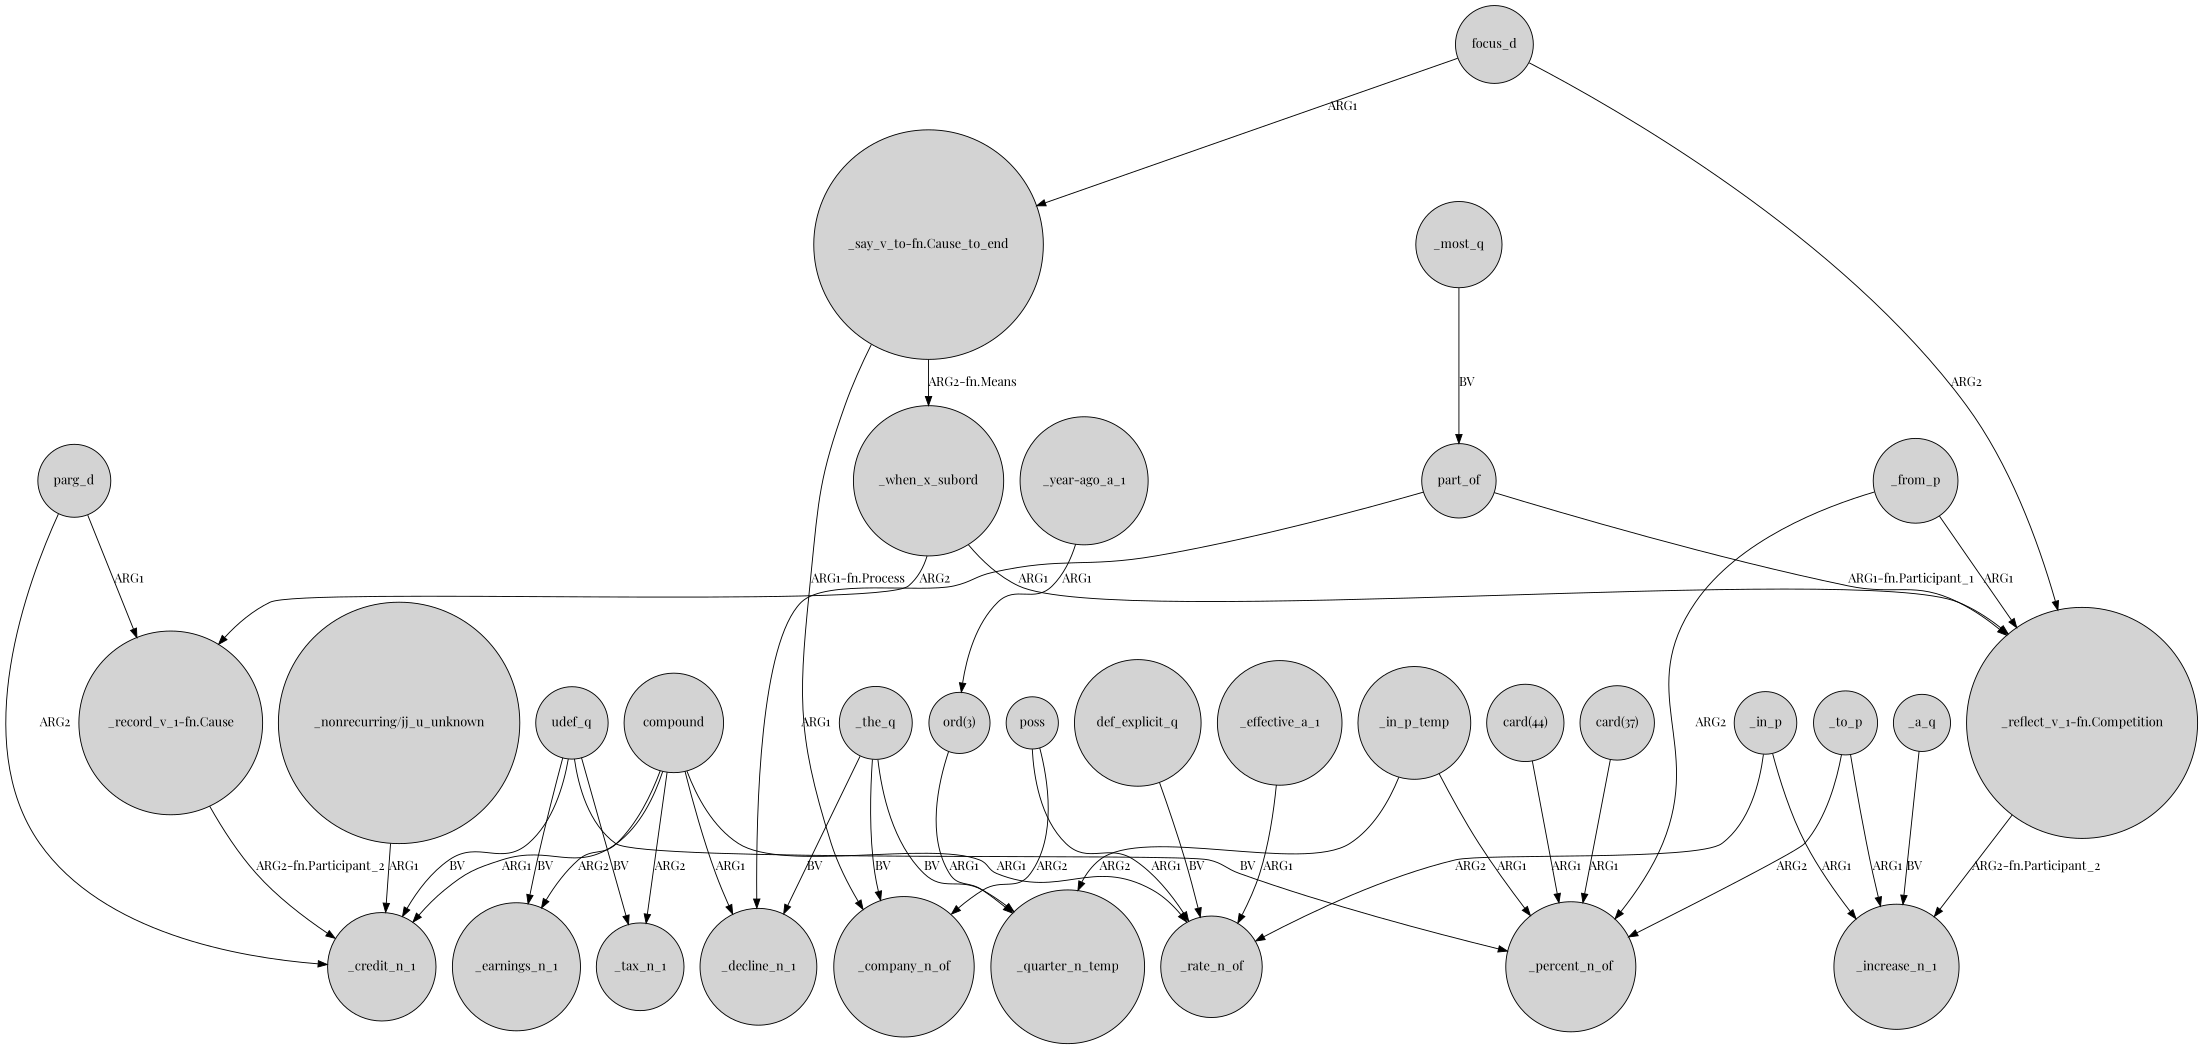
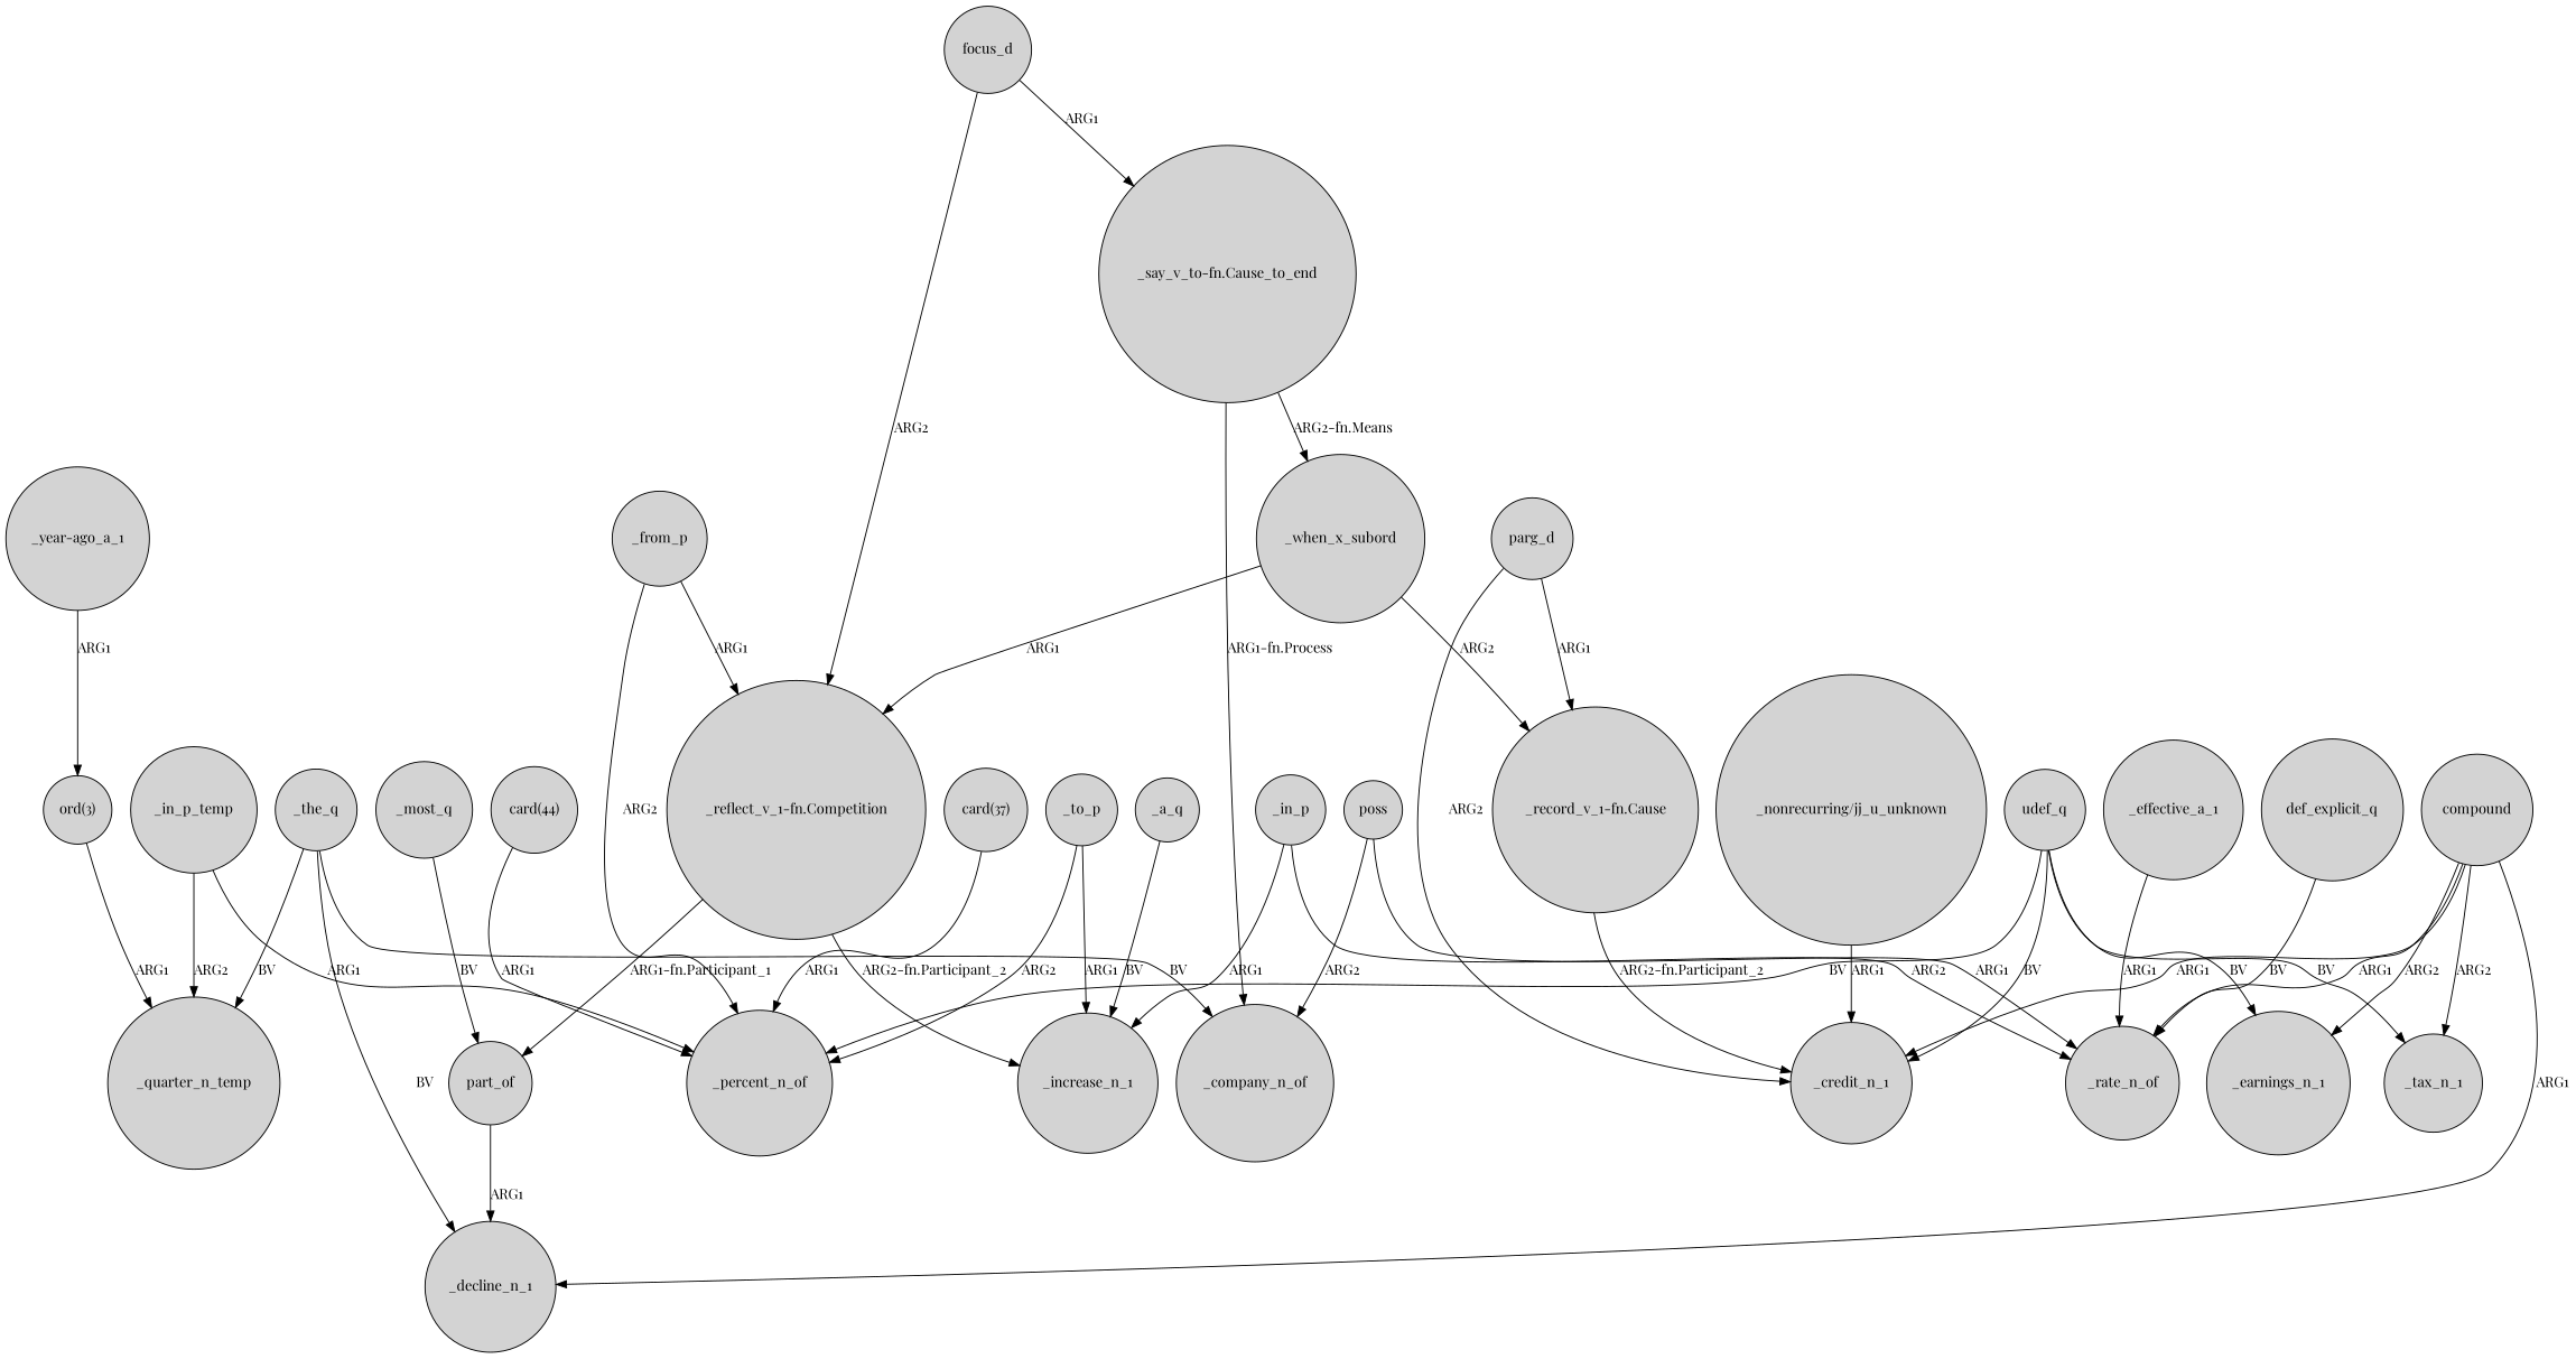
  digraph {
    fontname="Playfair Display"
    node [fontname="Playfair Display" shape=circle style=filled]
    edge [fontname="Playfair Display"]
    _in_p_temp
    _quarter_n_temp
    _percent_n_of
    "ord(3)"
    parg_d
    _credit_n_1
    n7 [label="_record_v_1-fn.Cause"]
    "_nonrecurring/jj_u_unknown"
    "_reflect_v_1-fn.Competition"
    _increase_n_1
    part_of
    _decline_n_1
    focus_d
    "_say_v_to-fn.Cause_to_end"
    _company_n_of
    _when_x_subord
    _the_q
    udef_q
    _tax_n_1
    _earnings_n_1
    def_explicit_q
    _rate_n_of
    _to_p
    "card(37)"
    compound
    poss
    _in_p
    _most_q
    "card(44)"
    _from_p
    _effective_a_1
    _a_q
    "_year-ago_a_1"
    _in_p_temp -> _quarter_n_temp [label=ARG2]
    _in_p_temp -> _percent_n_of [label=ARG1]
    "ord(3)" -> _quarter_n_temp [label=ARG1]
    parg_d -> _credit_n_1 [label=ARG2]
    parg_d -> n7 [label=ARG1]
    n7 -> _credit_n_1 [label="ARG2-fn.Participant_2"]
    "_nonrecurring/jj_u_unknown" -> _credit_n_1 [label=ARG1]
    "_reflect_v_1-fn.Competition" -> _increase_n_1 [label="ARG2-fn.Participant_2"]
-   part_of -> "_reflect_v_1-fn.Competition" [label="ARG1-fn.Participant_1"]
+   "_reflect_v_1-fn.Competition" -> part_of [label="ARG1-fn.Participant_1"]
    part_of -> _decline_n_1 [label=ARG1]
    focus_d -> "_reflect_v_1-fn.Competition" [label=ARG2]
    focus_d -> "_say_v_to-fn.Cause_to_end" [label=ARG1]
    "_say_v_to-fn.Cause_to_end" -> _company_n_of [label="ARG1-fn.Process"]
    "_say_v_to-fn.Cause_to_end" -> _when_x_subord [label="ARG2-fn.Means"]
    _when_x_subord -> n7 [label=ARG2]
    _when_x_subord -> "_reflect_v_1-fn.Competition" [label=ARG1]
    _the_q -> _quarter_n_temp [label=BV]
    _the_q -> _decline_n_1 [label=BV]
    _the_q -> _company_n_of [label=BV]
    udef_q -> _percent_n_of [label=BV]
    udef_q -> _credit_n_1 [label=BV]
    udef_q -> _tax_n_1 [label=BV]
    udef_q -> _earnings_n_1 [label=BV]
    def_explicit_q -> _rate_n_of [label=BV]
    _to_p -> _percent_n_of [label=ARG2]
    _to_p -> _increase_n_1 [label=ARG1]
    "card(37)" -> _percent_n_of [label=ARG1]
    compound -> _credit_n_1 [label=ARG1]
    compound -> _decline_n_1 [label=ARG1]
    compound -> _tax_n_1 [label=ARG2]
    compound -> _earnings_n_1 [label=ARG2]
    compound -> _rate_n_of [label=ARG1]
    poss -> _company_n_of [label=ARG2]
    poss -> _rate_n_of [label=ARG1]
    _in_p -> _increase_n_1 [label=ARG1]
    _in_p -> _rate_n_of [label=ARG2]
    _most_q -> part_of [label=BV]
    "card(44)" -> _percent_n_of [label=ARG1]
    _from_p -> _percent_n_of [label=ARG2]
    _from_p -> "_reflect_v_1-fn.Competition" [label=ARG1]
    _effective_a_1 -> _rate_n_of [label=ARG1]
    _a_q -> _increase_n_1 [label=BV]
    "_year-ago_a_1" -> "ord(3)" [label=ARG1]
  }
